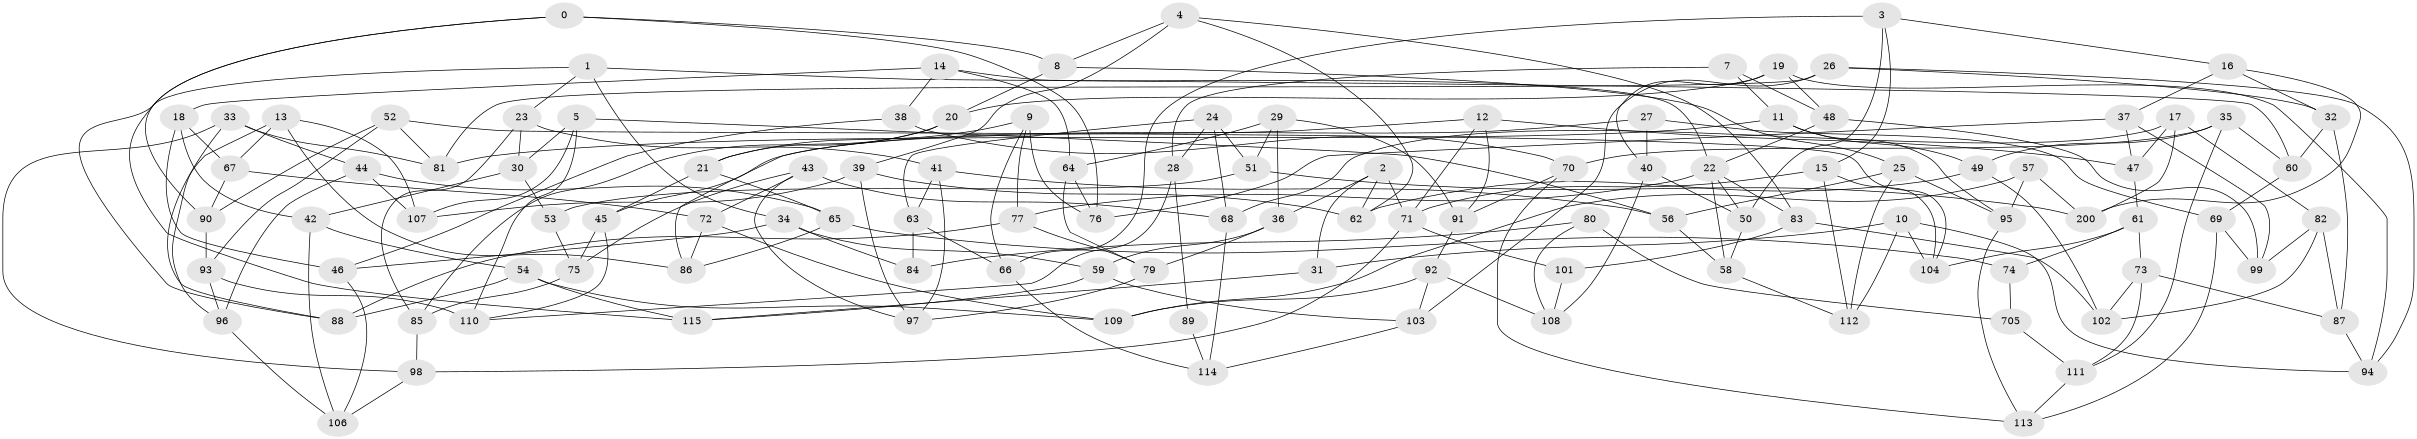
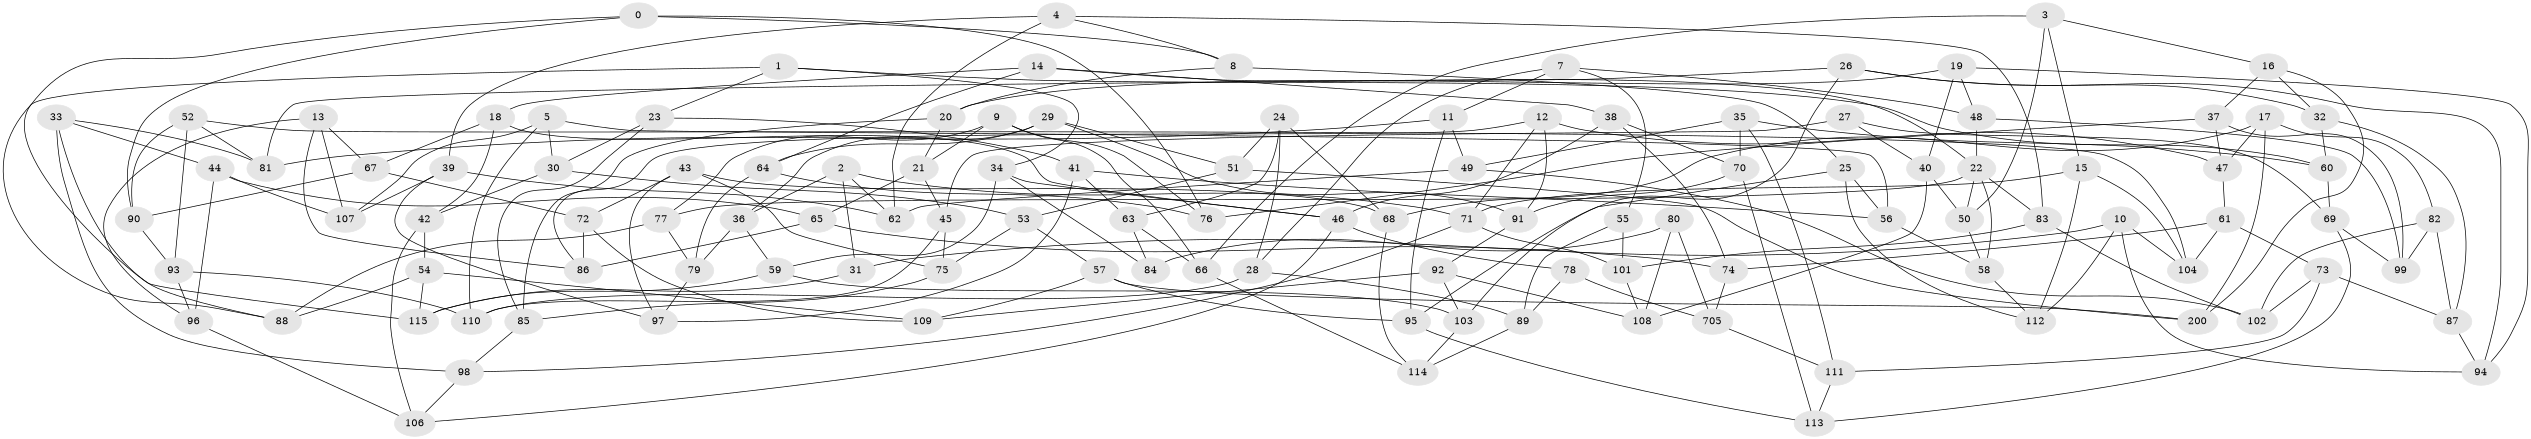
  graph {
    node [color=gray90 style=filled]
    1
    23
    34
    60
    88
    30
    85
    41
    46
    84
    59
    69
    2
    31
    36
    62
    71
    115
    79
    98
    101
    3
    15
    16
    50
    66
    104
    112
    32
    37
    n31 [label=200]
    58
    114
    4
    8
    39
    83
    20
    25
    107
    97
    102
    5
    56
    110
    42
    53
    n48 [label=0]
    76
    90
    93
    7
    11
    28
    48
+   55
    49
    81
    95
    89
    22
    99
    21
    9
    77
    45
    65
    10
    94
    113
    12
    47
    86
    91
    61
    80
    108
    n78 [label=705]
    92
    13
    67
    96
    72
    106
    14
    18
    38
    64
    70
    74
    87
    17
    68
    82
    54
+   78
    19
    40
    75
    63
    24
    51
    26
    103
    27
    29
    57
    33
    44
    35
    111
    109
    43
    73
    52
    1 -- 23
    1 -- 34
    1 -- 60
    1 -- 88
    23 -- 30
    23 -- 85
    23 -- 41
    34 -- 46
    34 -- 84
    34 -- 59
    60 -- 69
    30 -- 42
    30 -- 53
    85 -- 98
    41 -- 97
    41 -- 56
    41 -- 63
    46 -- 106
+   46 -- 78
    59 -- 115
    59 -- 103
    69 -- 99
    69 -- 113
    2 -- 31
    2 -- 36
    2 -- 62
    2 -- 71
    31 -- 115
    36 -- 59
    36 -- 79
    71 -- 98
    71 -- 101
    79 -- 97
    98 -- 106
    101 -- 108
    3 -- 15
    3 -- 16
    3 -- 50
    3 -- 66
    15 -- 71
    15 -- 104
    15 -- 112
    16 -- 32
    16 -- 37
    16 -- n31
    50 -- 58
    66 -- 114
    32 -- 60
    32 -- 87
    37 -- 76
    37 -- 99
    37 -- 47
    58 -- 112
    4 -- 62
    4 -- 8
    4 -- 39
    4 -- 83
    8 -- 20
    8 -- 25
    39 -- 62
    39 -- 107
    39 -- 97
    83 -- 101
    83 -- 102
    20 -- 85
    20 -- 21
    25 -- 112
    25 -- 56
    25 -- 95
    5 -- 30
    5 -- 107
    5 -- 56
    5 -- 110
    56 -- 58
    42 -- 106
    42 -- 54
    53 -- 75
+   53 -- 57
    n48 -- 115
    n48 -- 8
    n48 -- 76
    n48 -- 90
    90 -- 93
    93 -- 110
    93 -- 96
    7 -- 11
    7 -- 28
    7 -- 48
+   7 -- 55
    11 -- 49
    11 -- 81
    11 -- 95
    28 -- 110
    28 -- 89
    48 -- 22
    48 -- 99
+   55 -- 101
+   55 -- 89
    49 -- 62
    49 -- 102
    95 -- 113
    89 -- 114
    22 -- 50
    22 -- 58
    22 -- 83
    22 -- 77
    21 -- 45
    21 -- 65
    9 -- 66
    9 -- 76
    9 -- 21
    9 -- 77
    77 -- 88
    77 -- 79
    45 -- 110
    45 -- 75
    65 -- 86
    65 -- 74
    10 -- 31
    10 -- 104
    10 -- 112
    10 -- 94
    12 -- 71
    12 -- 47
    12 -- 86
    12 -- 91
    47 -- 61
    91 -- 92
    61 -- 104
    61 -- 74
    61 -- 73
    80 -- 84
    80 -- 108
    80 -- n78
    n78 -- 111
    92 -- 108
    92 -- 103
    92 -- 109
    13 -- 107
    13 -- 86
    13 -- 67
    13 -- 96
    67 -- 90
    67 -- 72
    96 -- 106
    72 -- 86
    72 -- 109
    14 -- 22
    14 -- 18
    14 -- 38
    14 -- 64
    18 -- 46
    18 -- 42
    18 -- 67
    38 -- 46
    38 -- 70
+   38 -- 74
    64 -- 79
    64 -- 76
    70 -- 113
    70 -- 91
    74 -- n78
    87 -- 94
    17 -- n31
    17 -- 47
    17 -- 68
    17 -- 82
    68 -- 114
    82 -- 102
    82 -- 99
    82 -- 87
    54 -- 88
    54 -- 115
    54 -- 109
+   78 -- 89
+   78 -- n78
    19 -- 20
    19 -- 48
    19 -- 94
    19 -- 40
    40 -- 50
    40 -- 108
    75 -- 85
    63 -- 84
    63 -- 66
    24 -- 28
    24 -- 68
    24 -- 63
    24 -- 51
    51 -- n31
    51 -- 53
    26 -- 32
    26 -- 81
    26 -- 94
    26 -- 103
    103 -- 114
    27 -- 69
    27 -- 45
    27 -- 40
    29 -- 36
    29 -- 91
    29 -- 64
    29 -- 51
    57 -- n31
    57 -- 95
    57 -- 109
    33 -- 88
    33 -- 98
    33 -- 81
    33 -- 44
    44 -- 107
    44 -- 65
    44 -- 96
    35 -- 60
    35 -- 49
    35 -- 70
    35 -- 111
    111 -- 113
    43 -- 97
    43 -- 72
    43 -- 68
    43 -- 75
    73 -- 102
    73 -- 87
    73 -- 111
    52 -- 104
    52 -- 90
    52 -- 93
    52 -- 81
  }
